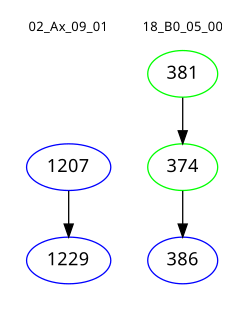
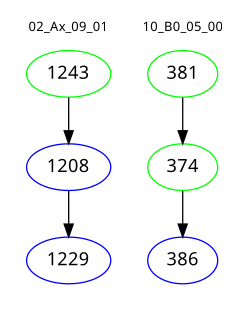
  digraph {
    fontname="Noto Sans"
    node [color=green fontname="Noto Sans"]
    edge [color=black fontname="Noto Sans"]
-   n2 [color=blue label=1207]
+   n1 [label=1243]
+   n2 [color=blue label=1208]
    n3 [color=blue label=1229]
    n4 [label=381]
    n5 [label=374]
    n6 [color=blue label=386]
    subgraph cluster_1 {
      color=white
      fontsize=10
      label="02_Ax_09_01"
+     n1
      n2
      n3
    }
    subgraph cluster_2 {
      color=white
      fontsize=10
-     label="18_B0_05_00"
+     label="10_B0_05_00"
      n4
      n5
      n6
    }
+   n1 -> n2
    n2 -> n3
    n4 -> n5
    n5 -> n6
  }
